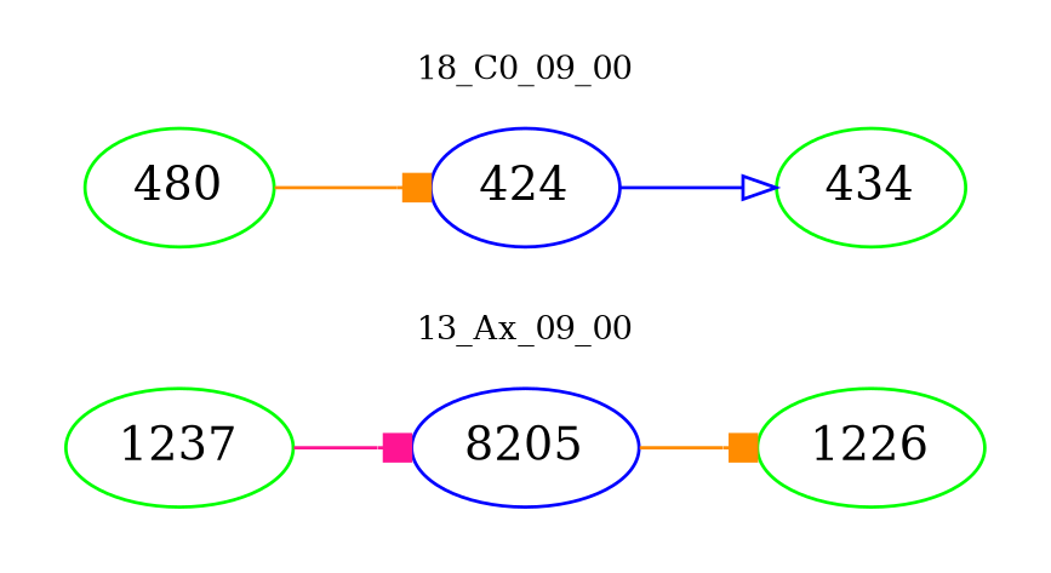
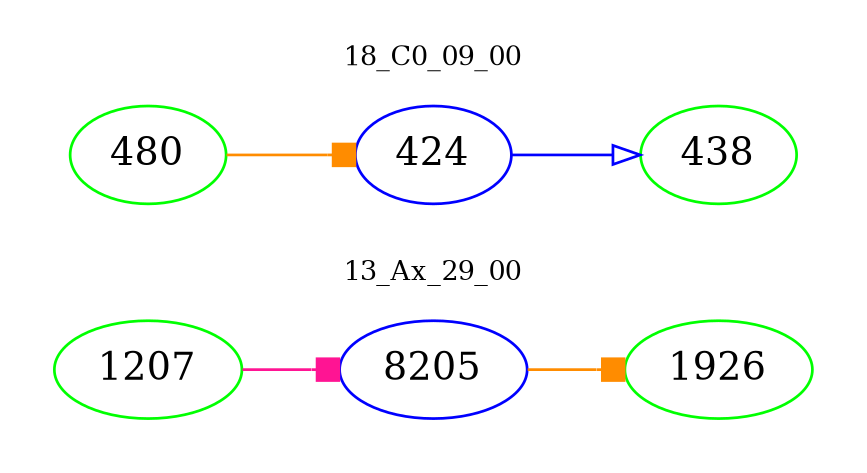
  digraph {
    rankdir=LR
    node [color=green]
    edge [arrowhead=box color=darkorange]
-   n1 [label=1237]
+   n1 [label=1207]
    n2 [color=blue label=8205]
-   n3 [label=1226]
+   n3 [label=1926]
    n4 [label=480]
    n5 [color=blue label=424]
-   n6 [label=434]
+   n6 [label=438]
    subgraph cluster_1 {
      color=white
      fontsize=10
-     label="13_Ax_09_00"
+     label="13_Ax_29_00"
      n1
      n2
      n3
    }
    subgraph cluster_2 {
      color=white
      fontsize=10
      label="18_C0_09_00"
      n4
      n5
      n6
    }
    n1 -> n2 [color=deeppink]
    n2 -> n3
    n4 -> n5
    n5 -> n6 [arrowhead=onormal color=blue]
  }
